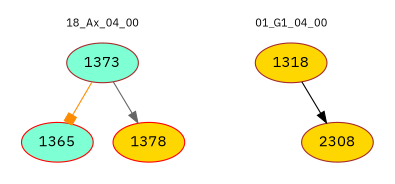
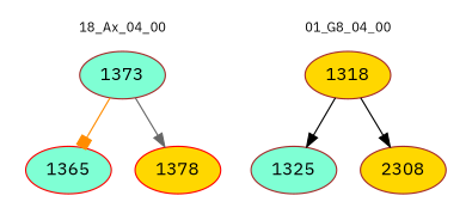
  digraph {
    fontname="IBM Plex Sans"
    node [color=brown fillcolor=aquamarine fontname="IBM Plex Sans" style=filled]
    edge [arrowhead=normal color=black fontname="IBM Plex Sans"]
    n1 [label=1373]
    n2 [color=red label=1365]
    n3 [color=red fillcolor=gold label=1378]
    n4 [fillcolor=gold label=1318]
+   n5 [label=1325]
    n6 [fillcolor=gold label=2308]
    subgraph cluster_1 {
      color=white
      fontsize=10
      label="18_Ax_04_00"
      n1
      n2
      n3
    }
    subgraph cluster_2 {
      color=white
      fontsize=10
-     label="01_G1_04_00"
+     label="01_G8_04_00"
      n4
+     n5
      n6
    }
    n1 -> n2 [arrowhead=box color=darkorange]
    n1 -> n3 [color=gray40]
+   n4 -> n5
    n4 -> n6
  }
